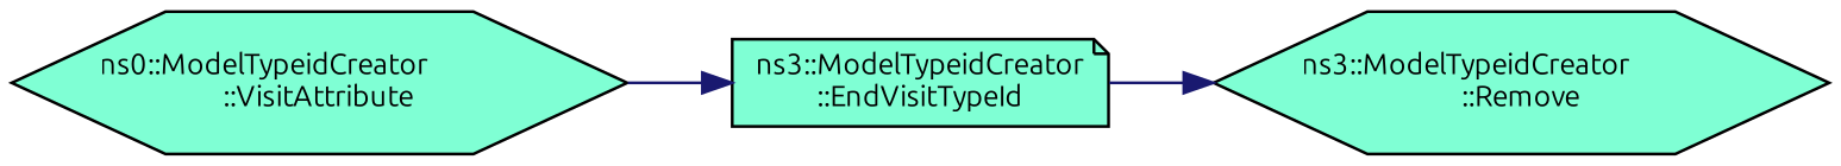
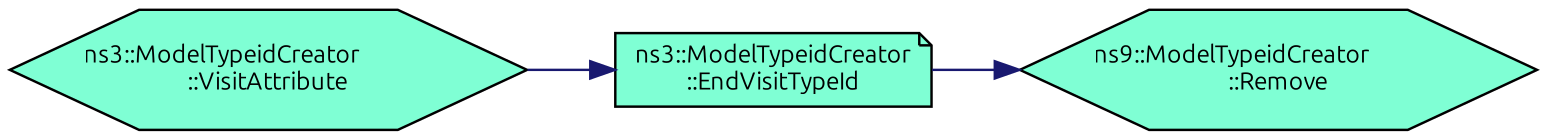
  digraph {
    fontname=Ubuntu
    rankdir=RL
    node [color=black fillcolor=aquamarine fontname=Ubuntu fontsize=10 shape=hexagon style=filled]
    edge [color=midnightblue dir=back fontname=Ubuntu fontsize=10 labelfontname=Helvetica labelfontsize=10 style=solid]
-   n1 [fontcolor=black height=0.2 label="ns3::ModelTypeidCreator\l::Remove" width=0.4]
+   n1 [fontcolor=black height=0.2 label="ns9::ModelTypeidCreator\l::Remove" width=0.4]
    n2 [height=0.2 label="ns3::ModelTypeidCreator\l::EndVisitTypeId" shape=note width=0.4]
-   n3 [height=0.2 label="ns0::ModelTypeidCreator\l::VisitAttribute" width=0.4]
+   n3 [height=0.2 label="ns3::ModelTypeidCreator\l::VisitAttribute" width=0.4]
    n1 -> n2
    n2 -> n3
  }
